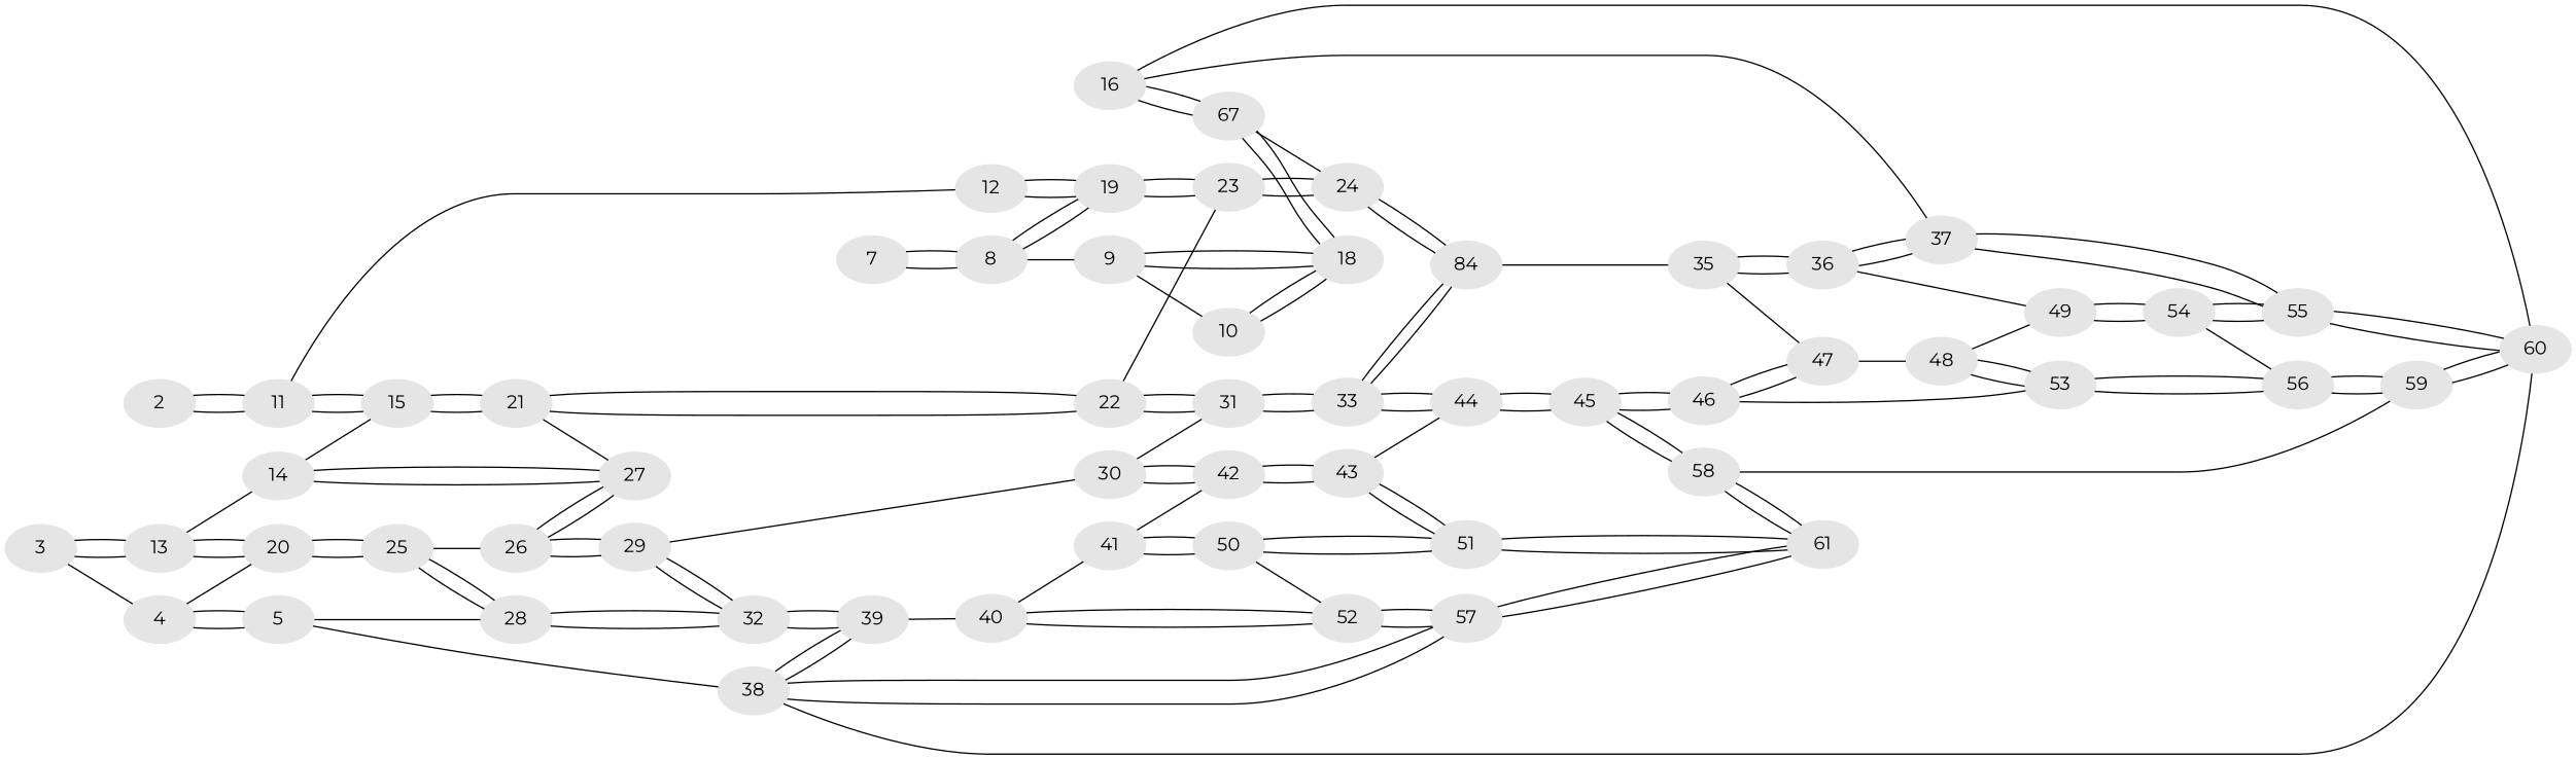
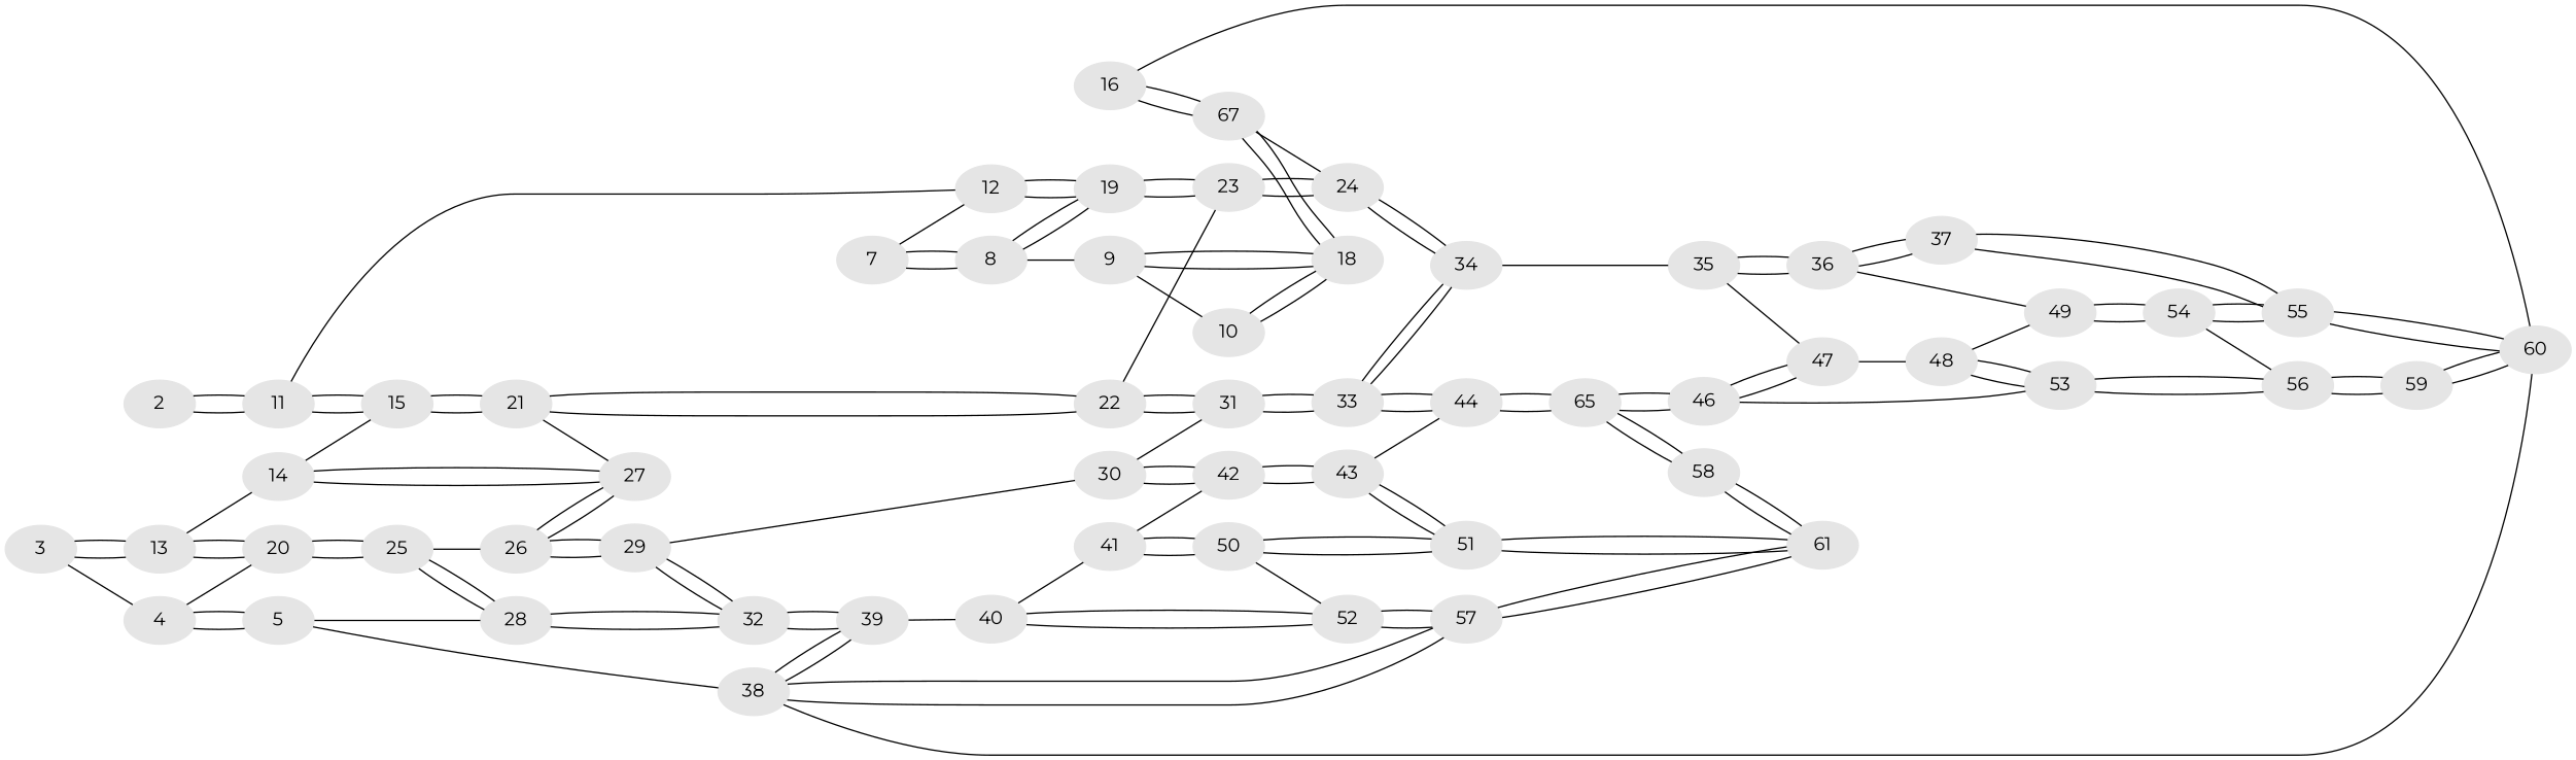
  graph {
    fontname=Montserrat
    rankdir=LR
    node [color=gray90 fontname=Montserrat style=filled]
    edge [fontname=Montserrat]
    2
    11
    7
    8
    12
    3
    4
    13
    15
    5
    20
    14
    28
    38
    25
    32
    60
    39
    57
    10
    18
    n22 [label=67]
    16
    37
    9
    19
    23
    21
    27
    22
    24
    55
-   34 [label=84]
+   34
    26
    31
    33
    35
    29
    30
    42
    43
    44
    40
-   45
+   45 [label=65]
    36
    47
    49
    48
    54
    61
    41
    52
    50
    51
    46
    58
    53
    59
    56
    2 -- 11
    2 -- 11
    11 -- 12
    11 -- 15
    11 -- 15
    7 -- 8
    7 -- 8
+   7 -- 12
    8 -- 9
    8 -- 19
    8 -- 19
    12 -- 19
    12 -- 19
    3 -- 4
    3 -- 13
    3 -- 13
    4 -- 5
    4 -- 5
    4 -- 20
    13 -- 20
    13 -- 20
    13 -- 14
    15 -- 21
    15 -- 21
    5 -- 28
    5 -- 38
    20 -- 25
    20 -- 25
    14 -- 15
    14 -- 27
    14 -- 27
    28 -- 32
    28 -- 32
    38 -- 60
    38 -- 39
    38 -- 39
    38 -- 57
    38 -- 57
    25 -- 28
    25 -- 28
    25 -- 26
    32 -- 39
    32 -- 39
    39 -- 40
    57 -- 61
    57 -- 61
    10 -- 18
    10 -- 18
    n22 -- 18
    n22 -- 18
    n22 -- 24
    16 -- 60
    16 -- n22
    16 -- n22
-   16 -- 37
    37 -- 55
    37 -- 55
    9 -- 10
    9 -- 18
    9 -- 18
    19 -- 23
    19 -- 23
    23 -- 24
    23 -- 24
    21 -- 27
    21 -- 22
    21 -- 22
    22 -- 23
    22 -- 31
    22 -- 31
    24 -- 34
    24 -- 34
    55 -- 60
    55 -- 60
    34 -- 35
    26 -- 27
    26 -- 27
    26 -- 29
    26 -- 29
    31 -- 33
    31 -- 33
    33 -- 34
    33 -- 34
    33 -- 44
    33 -- 44
    35 -- 36
    35 -- 36
    35 -- 47
    29 -- 32
    29 -- 32
    29 -- 30
    30 -- 31
    30 -- 42
    30 -- 42
    42 -- 43
    42 -- 43
    43 -- 44
    43 -- 51
    43 -- 51
    44 -- 45
    44 -- 45
    40 -- 41
    40 -- 52
    40 -- 52
    45 -- 46
    45 -- 46
    45 -- 58
    45 -- 58
    36 -- 37
    36 -- 37
    36 -- 49
    47 -- 48
    49 -- 54
    49 -- 54
    48 -- 49
    48 -- 53
    48 -- 53
    54 -- 55
    54 -- 55
    54 -- 56
    41 -- 42
    41 -- 50
    41 -- 50
    52 -- 57
    52 -- 57
    50 -- 52
    50 -- 51
    50 -- 51
    51 -- 61
    51 -- 61
    46 -- 47
    46 -- 47
    46 -- 53
    58 -- 61
    58 -- 61
-   58 -- 59
    53 -- 56
    53 -- 56
    59 -- 60
    59 -- 60
    56 -- 59
    56 -- 59
  }
